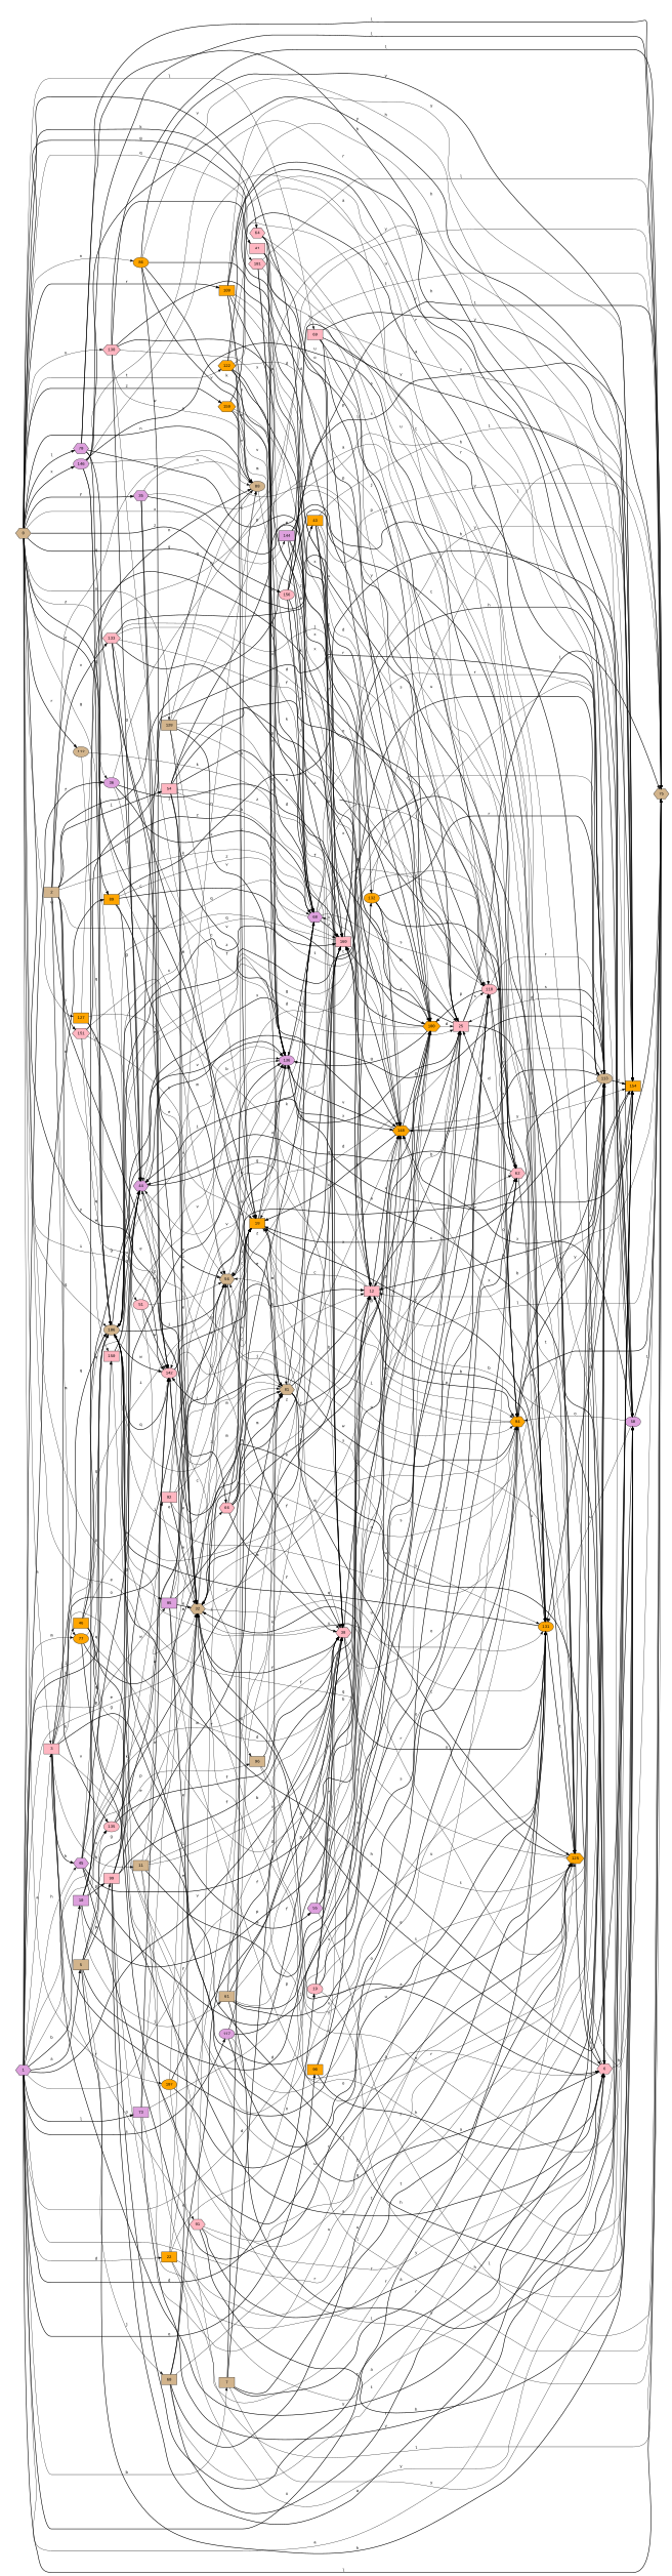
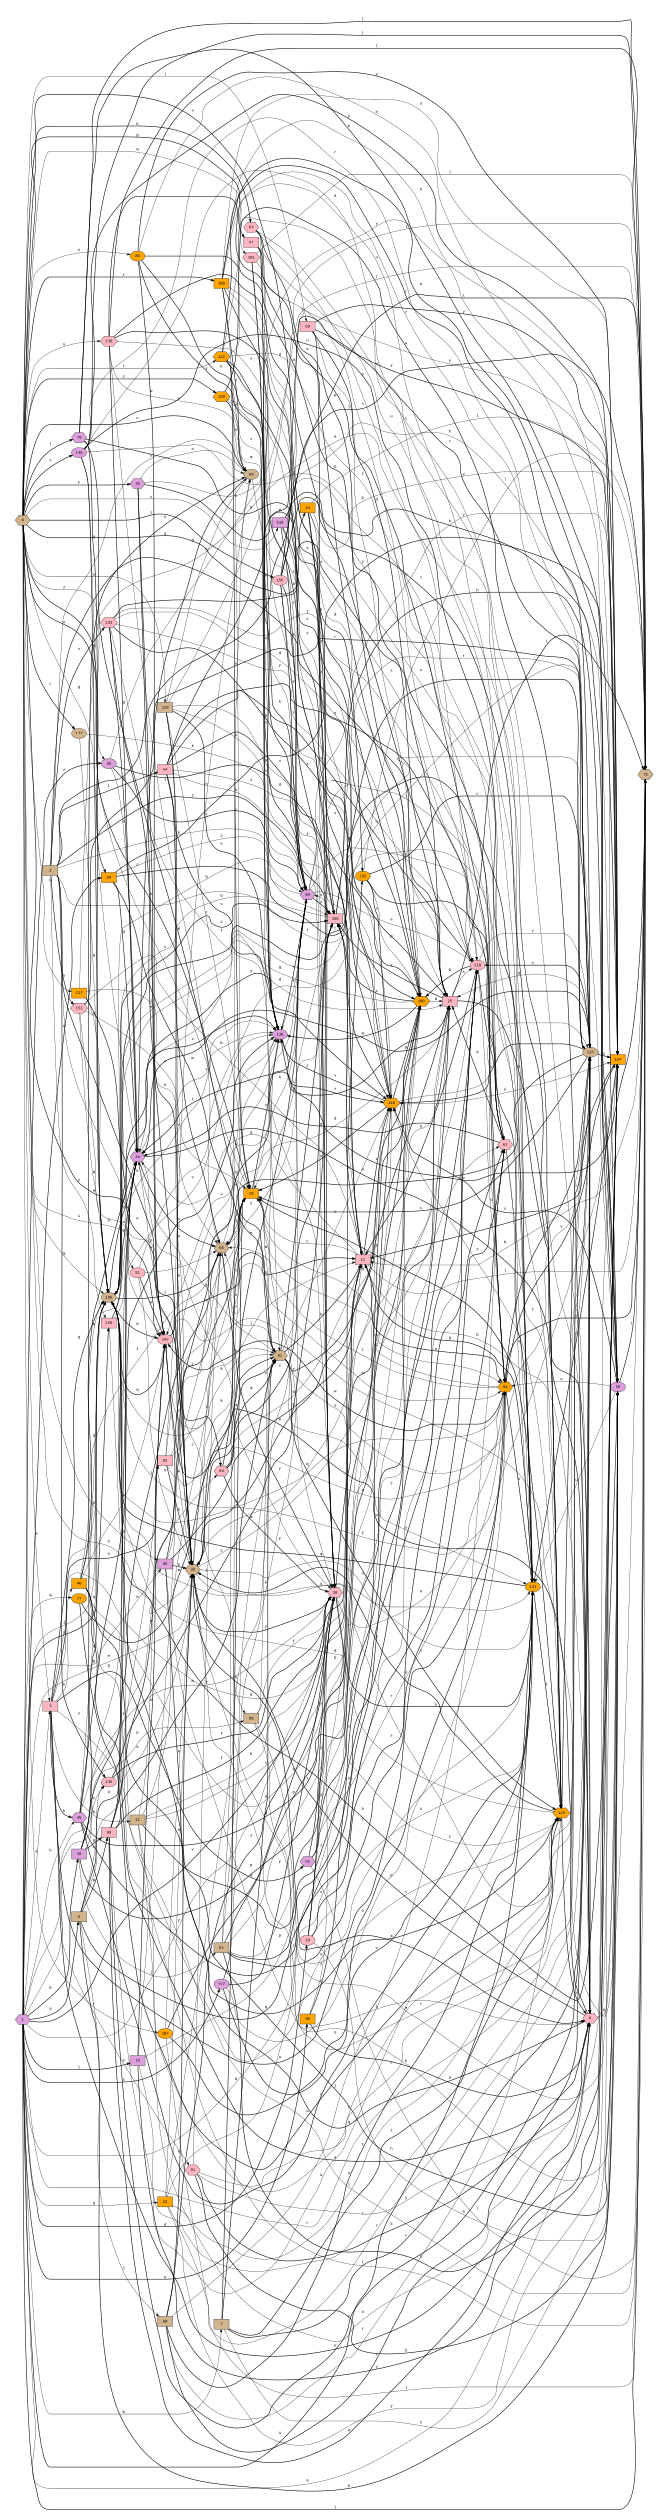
  strict digraph {
    fontname="Liberation Mono"
    rankdir=LR
    node [fillcolor=lightpink fontname="Liberation Mono" shape=box style=filled]
    edge [fontname="Liberation Mono" style=solid]
    0 [fillcolor=tan shape=hexagon]
    3
    18 [fillcolor=orange]
    32 [fillcolor=tan shape=hexagon]
    35 [fillcolor=plum shape=hexagon]
    36 [fillcolor=plum shape=ellipse]
    41
    n8 [fillcolor=orange label=43]
    44 [fillcolor=plum shape=hexagon]
    51 [shape=ellipse]
    64 [shape=hexagon]
    69
    70 [fillcolor=plum shape=hexagon]
    86 [fillcolor=orange shape=ellipse]
    88 [fillcolor=tan shape=ellipse]
    89 [fillcolor=orange]
    95 [fillcolor=plum]
    101 [shape=hexagon]
    106 [fillcolor=tan shape=ellipse]
    107 [fillcolor=orange shape=ellipse]
    109 [fillcolor=orange]
    112 [fillcolor=tan shape=ellipse]
    122 [fillcolor=orange shape=hexagon]
    127 [fillcolor=orange]
    128 [fillcolor=tan]
    130 [shape=hexagon]
    132 [fillcolor=orange shape=ellipse]
    142 [shape=ellipse]
    144 [fillcolor=plum]
    146 [fillcolor=plum shape=ellipse]
    156 [shape=ellipse]
    159 [fillcolor=orange shape=hexagon]
    25
    45 [fillcolor=plum shape=hexagon]
    75 [fillcolor=tan shape=hexagon]
    11 [fillcolor=tan]
    46 [fillcolor=orange]
    55 [fillcolor=plum shape=hexagon]
    56 [fillcolor=tan shape=hexagon]
    91 [shape=hexagon]
    92
    94 [fillcolor=orange shape=hexagon]
    154 [fillcolor=orange]
    38 [shape=hexagon]
    68 [fillcolor=plum shape=hexagon]
    81 [fillcolor=tan shape=hexagon]
    136 [fillcolor=plum shape=ellipse]
    6 [shape=hexagon]
    113 [fillcolor=tan shape=ellipse]
    131 [fillcolor=orange shape=ellipse]
    118 [shape=ellipse]
    50 [fillcolor=plum shape=ellipse]
    62 [shape=hexagon]
    100 [fillcolor=orange shape=hexagon]
    160
    125 [fillcolor=orange shape=hexagon]
    12
    148 [fillcolor=orange shape=hexagon]
    1 [fillcolor=plum shape=hexagon]
    5 [fillcolor=tan]
    7 [fillcolor=tan]
    10 [fillcolor=plum]
    19 [shape=ellipse]
    22 [fillcolor=orange]
    66 [shape=hexagon]
    73 [fillcolor=plum]
    77 [fillcolor=orange shape=ellipse]
    90 [fillcolor=orange]
    96 [fillcolor=tan]
    117 [fillcolor=plum shape=ellipse]
    150
    135 [shape=ellipse]
    60 [fillcolor=tan]
    99
    61 [fillcolor=tan]
    54
    2 [fillcolor=tan]
    133 [shape=hexagon]
    151 [shape=hexagon]
    0 -> 3 [label=a]
    0 -> 18 [label=c style=bold]
    0 -> 32 [label=e]
    0 -> 35 [label=f style=bold]
    0 -> 36 [label=f]
    0 -> 41 [label=g style=bold]
    0 -> n8 [label=g style=bold]
    0 -> 44 [label=g]
    0 -> 51 [label=i]
    0 -> 64 [label=k style=bold]
    0 -> 69 [label=l]
    0 -> 70 [label=l style=bold]
    0 -> 86 [label=n]
    0 -> 88 [label=n style=bold]
    0 -> 89 [label=o style=bold]
    0 -> 95 [label=p]
    0 -> 101 [label=q]
    0 -> 106 [label=q]
    0 -> 107 [label=r]
    0 -> 109 [label=r style=bold]
    0 -> 112 [label=r style=bold]
    0 -> 122 [label=t]
    0 -> 127 [label=u]
    0 -> 128 [label=u]
    0 -> 130 [label=u]
    0 -> 132 [label=v style=bold]
    0 -> 142 [label=w style=bold]
    0 -> 144 [label=x]
    0 -> 146 [label=x style=bold]
    0 -> 156 [label=z style=bold]
    0 -> 159 [label=z style=bold]
    3 -> 106 [label=q style=bold]
    3 -> 25 [label=d]
    3 -> 45 [label=h style=bold]
    3 -> 75 [label=l]
    3 -> 11 [label=b]
    3 -> 46 [label=h]
    3 -> 55 [label=i style=bold]
    3 -> 56 [label=i]
    3 -> 91 [label=o]
    3 -> 92 [label=o style=bold]
    3 -> 94 [label=o style=bold]
    3 -> 154 [label=y style=bold]
    18 -> 56 [label=i]
    18 -> 94 [label=o]
    18 -> 38 [label=f]
    18 -> 68 [label=k]
    18 -> 81 [label=m]
    18 -> 136 [label=v style=bold]
    32 -> 56 [label=i]
    32 -> 38 [label=f style=bold]
    32 -> 81 [label=m style=bold]
    32 -> 136 [label=v]
    32 -> 6 [label=a style=bold]
    32 -> 113 [label=r]
    32 -> 131 [label=u]
    32 -> 118 [label=s]
    32 -> 50 [label=h]
    32 -> 62 [label=j]
    35 -> 32 [label=e style=bold]
    35 -> 88 [label=n]
    35 -> 142 [label=w style=bold]
    35 -> 154 [label=y]
    35 -> 100 [label=p style=bold]
    36 -> 44 [label=g]
    36 -> 25 [label=d style=bold]
    36 -> 75 [label=l]
    36 -> 68 [label=k style=bold]
    41 -> 136 [label=v style=bold]
    41 -> 131 [label=u]
    41 -> 100 [label=p style=bold]
    n8 -> 75 [label=l]
    n8 -> 154 [label=y]
    n8 -> 38 [label=f style=bold]
    n8 -> 131 [label=u]
    n8 -> 118 [label=s]
    n8 -> 160 [label=z style=bold]
    44 -> 142 [label=w]
    44 -> 56 [label=i style=bold]
    44 -> 38 [label=f]
    44 -> 136 [label=v]
    44 -> 6 [label=a style=bold]
    51 -> 32 [label=e]
    51 -> 142 [label=w style=bold]
    51 -> 56 [label=i]
    51 -> 50 [label=h]
    64 -> 38 [label=f]
    64 -> 136 [label=v]
    64 -> 118 [label=s]
    64 -> 100 [label=p style=bold]
    64 -> 160 [label=z]
    64 -> 125 [label=t]
    69 -> 25 [label=d style=bold]
    69 -> 154 [label=y style=bold]
    69 -> 38 [label=f style=bold]
    69 -> 113 [label=r style=bold]
    69 -> 100 [label=p]
    70 -> 106 [label=q style=bold]
    70 -> 75 [label=l style=bold]
    70 -> 81 [label=m style=bold]
    70 -> 50 [label=h style=bold]
    70 -> 100 [label=p style=bold]
    86 -> 142 [label=w style=bold]
    86 -> 25 [label=d style=bold]
    86 -> 154 [label=y style=bold]
    86 -> 68 [label=k style=bold]
    86 -> 136 [label=v style=bold]
    86 -> 50 [label=h]
    88 -> 44 [label=g style=bold]
    88 -> 160 [label=z]
    89 -> 44 [label=g style=bold]
    89 -> 154 [label=y style=bold]
    89 -> 81 [label=m style=bold]
    89 -> 160 [label=z]
    89 -> 125 [label=t style=bold]
    95 -> 32 [label=e style=bold]
    95 -> 56 [label=i]
    95 -> 68 [label=k style=bold]
    95 -> 6 [label=a]
    95 -> 50 [label=h style=bold]
    95 -> 100 [label=p style=bold]
    101 -> 75 [label=l]
    101 -> 68 [label=k style=bold]
    101 -> 136 [label=v]
    101 -> 118 [label=s]
    106 -> 44 [label=g style=bold]
    106 -> 142 [label=w style=bold]
    106 -> 25 [label=d]
    106 -> 56 [label=i style=bold]
    106 -> 154 [label=y]
    106 -> 136 [label=v style=bold]
    106 -> 113 [label=r]
    106 -> 131 [label=u]
    106 -> 50 [label=h style=bold]
    106 -> 160 [label=z style=bold]
    106 -> 12 [label=b]
    106 -> 148 [label=x style=bold]
    107 -> 32 [label=e]
    107 -> 75 [label=l]
    107 -> 94 [label=o style=bold]
    107 -> 100 [label=p style=bold]
    109 -> 18 [label=c]
    109 -> 88 [label=n style=bold]
    109 -> 25 [label=d]
    109 -> 154 [label=y]
    109 -> 113 [label=r style=bold]
    109 -> 131 [label=u]
    109 -> 50 [label=h]
    109 -> 12 [label=b style=bold]
    109 -> 148 [label=x]
    112 -> 106 [label=q]
    112 -> 68 [label=k]
    122 -> 18 [label=c style=bold]
    122 -> 88 [label=n]
    122 -> 68 [label=k style=bold]
    122 -> 113 [label=r]
    122 -> 131 [label=u]
    122 -> 50 [label=h style=bold]
    122 -> 62 [label=j]
    122 -> 148 [label=x style=bold]
    127 -> 32 [label=e style=bold]
    127 -> 106 [label=q]
    127 -> 56 [label=i]
    127 -> 6 [label=a]
    128 -> 18 [label=c]
    128 -> 32 [label=e]
    128 -> 88 [label=n]
    128 -> 75 [label=l]
-   128 -> 56 [label=i]
+   128 -> 56 [label=i style=bold]
    128 -> 68 [label=k]
    128 -> 136 [label=v style=bold]
    128 -> 12 [label=b]
    130 -> 44 [label=g style=bold]
    130 -> 88 [label=n]
    130 -> 25 [label=d style=bold]
    130 -> 75 [label=l style=bold]
    130 -> 56 [label=i]
    130 -> 94 [label=o style=bold]
    130 -> 100 [label=p style=bold]
    130 -> 148 [label=x]
    132 -> 75 [label=l]
    132 -> 113 [label=r style=bold]
    132 -> 62 [label=j style=bold]
    132 -> 100 [label=p]
    132 -> 148 [label=x style=bold]
    142 -> 32 [label=e]
    142 -> 106 [label=q style=bold]
    142 -> 75 [label=l]
    142 -> 81 [label=m]
    142 -> 12 [label=b style=bold]
    144 -> 154 [label=y]
    144 -> 68 [label=k style=bold]
    144 -> 131 [label=u]
    144 -> 50 [label=h]
    144 -> 12 [label=b]
    144 -> 148 [label=x style=bold]
    146 -> 18 [label=c]
    146 -> 106 [label=q style=bold]
    146 -> 75 [label=l style=bold]
    146 -> 154 [label=y style=bold]
    146 -> 6 [label=a]
    146 -> 113 [label=r]
    146 -> 131 [label=u style=bold]
    146 -> 62 [label=j]
    156 -> 75 [label=l style=bold]
    156 -> 38 [label=f]
    156 -> 68 [label=k style=bold]
    156 -> 50 [label=h style=bold]
    156 -> 160 [label=z style=bold]
    156 -> 125 [label=t style=bold]
    159 -> 88 [label=n]
    159 -> 38 [label=f]
    159 -> 81 [label=m]
    159 -> 136 [label=v]
    159 -> 6 [label=a style=bold]
    159 -> 148 [label=x]
    25 -> 44 [label=g style=bold]
    25 -> 75 [label=l style=bold]
    25 -> 6 [label=a style=bold]
    25 -> 118 [label=s]
    25 -> 160 [label=z style=bold]
    45 -> 88 [label=n style=bold]
    45 -> 106 [label=q]
    45 -> 25 [label=d style=bold]
    45 -> 38 [label=f]
    45 -> 136 [label=v style=bold]
    45 -> 131 [label=u style=bold]
    45 -> 62 [label=j style=bold]
    75 -> 94 [label=o style=bold]
    75 -> 136 [label=v style=bold]
    75 -> 12 [label=b]
    11 -> 18 [label=c]
    11 -> 142 [label=w]
    11 -> 6 [label=a]
    11 -> 62 [label=j style=bold]
    11 -> 125 [label=t]
    11 -> 12 [label=b]
    11 -> 148 [label=x]
    46 -> 44 [label=g style=bold]
    46 -> 106 [label=q]
    46 -> 142 [label=w]
    46 -> 25 [label=d]
    46 -> 75 [label=l]
    46 -> 136 [label=v]
    46 -> 6 [label=a style=bold]
    46 -> 125 [label=t style=bold]
    55 -> 75 [label=l]
    55 -> 94 [label=o]
    55 -> 38 [label=f style=bold]
    55 -> 118 [label=s style=bold]
    56 -> 18 [label=c]
    56 -> 88 [label=n]
    56 -> 25 [label=d]
    56 -> 94 [label=o]
    56 -> 38 [label=f style=bold]
    91 -> 56 [label=i]
    91 -> 154 [label=y]
    91 -> 6 [label=a style=bold]
    91 -> 113 [label=r]
    91 -> 50 [label=h style=bold]
    92 -> 18 [label=c]
    92 -> 32 [label=e style=bold]
    92 -> 88 [label=n]
    92 -> 81 [label=m]
    92 -> 136 [label=v]
    92 -> 160 [label=z]
    94 -> 18 [label=c]
    94 -> 106 [label=q]
    94 -> 142 [label=w style=bold]
    94 -> 56 [label=i]
    94 -> 154 [label=y style=bold]
    94 -> 113 [label=r style=bold]
    94 -> 131 [label=u style=bold]
    154 -> 131 [label=u style=bold]
    154 -> 12 [label=b style=bold]
    38 -> 94 [label=o]
    38 -> 131 [label=u style=bold]
    38 -> 100 [label=p style=bold]
    38 -> 125 [label=t]
    68 -> 32 [label=e style=bold]
    68 -> 106 [label=q]
    68 -> 142 [label=w]
    68 -> 94 [label=o]
    68 -> 154 [label=y]
    68 -> 136 [label=v style=bold]
    68 -> 118 [label=s]
    68 -> 62 [label=j]
    68 -> 160 [label=z style=bold]
    81 -> 44 [label=g]
    81 -> 25 [label=d style=bold]
    81 -> 56 [label=i]
    81 -> 113 [label=r]
    81 -> 131 [label=u]
    81 -> 160 [label=z style=bold]
    81 -> 125 [label=t style=bold]
    81 -> 12 [label=b style=bold]
    81 -> 148 [label=x]
    136 -> 68 [label=k]
    136 -> 148 [label=x style=bold]
    6 -> 32 [label=e style=bold]
    6 -> 106 [label=q style=bold]
    6 -> 142 [label=w style=bold]
    6 -> 50 [label=h]
    6 -> 12 [label=b]
    113 -> 18 [label=c style=bold]
    113 -> 44 [label=g style=bold]
    113 -> 106 [label=q style=bold]
    113 -> 25 [label=d]
    113 -> 56 [label=i style=bold]
    113 -> 154 [label=y style=bold]
    113 -> 118 [label=s style=bold]
    113 -> 148 [label=x style=bold]
    131 -> 106 [label=q style=bold]
    131 -> 125 [label=t style=bold]
    131 -> 12 [label=b style=bold]
    118 -> 94 [label=o]
    118 -> 113 [label=r]
    118 -> 62 [label=j style=bold]
    118 -> 100 [label=p style=bold]
    118 -> 12 [label=b style=bold]
    50 -> 32 [label=e]
    50 -> 75 [label=l style=bold]
    50 -> 94 [label=o]
    50 -> 131 [label=u]
    50 -> 148 [label=x style=bold]
    62 -> 44 [label=g style=bold]
    62 -> 25 [label=d style=bold]
    62 -> 131 [label=u]
    62 -> 125 [label=t]
    100 -> 44 [label=g]
    100 -> 25 [label=d]
    100 -> 136 [label=v style=bold]
    100 -> 160 [label=z style=bold]
    160 -> 18 [label=c]
    160 -> 106 [label=q]
    160 -> 68 [label=k]
    160 -> 113 [label=r]
    160 -> 50 [label=h style=bold]
    160 -> 12 [label=b]
    125 -> 18 [label=c style=bold]
    125 -> 32 [label=e style=bold]
    125 -> 106 [label=q]
    125 -> 6 [label=a style=bold]
    125 -> 113 [label=r style=bold]
    125 -> 148 [label=x]
    12 -> 18 [label=c]
    12 -> 32 [label=e style=bold]
    12 -> 44 [label=g]
    12 -> 75 [label=l]
    12 -> 94 [label=o style=bold]
    12 -> 160 [label=z style=bold]
    12 -> 148 [label=x style=bold]
    148 -> 18 [label=c style=bold]
    148 -> 154 [label=y]
    148 -> 136 [label=v style=bold]
    148 -> 113 [label=r]
    148 -> 100 [label=p style=bold]
    1 -> 3 [label=a]
    1 -> 32 [label=e]
    1 -> 36 [label=f style=bold]
    1 -> 89 [label=o style=bold]
    1 -> 95 [label=p]
    1 -> 106 [label=i]
    1 -> 132 [label=v style=bold]
    1 -> 25 [label=d]
    1 -> 45 [label=h]
    1 -> 75 [label=l style=bold]
    1 -> 38 [label=f]
    1 -> 6 [label=a]
    1 -> 113 [label=r]
    1 -> 131 [label=u style=bold]
    1 -> 5 [label=a style=bold]
    1 -> 7 [label=b]
    1 -> 10 [label=b style=bold]
    1 -> 19 [label=d style=bold]
    1 -> 22 [label=d]
    1 -> 66 [label=k]
    1 -> 73 [label=l style=bold]
    1 -> 77 [label=m]
    1 -> 90 [label=o style=bold]
    1 -> 96 [label=p]
    1 -> 117 [label=s style=bold]
    1 -> 150 [label=y style=bold]
    5 -> 32 [label=e]
    5 -> 44 [label=g style=bold]
    5 -> 25 [label=d style=bold]
    5 -> 50 [label=h style=bold]
    5 -> 135 [label=v]
    5 -> 60 [label=j]
    5 -> 99 [label=p style=bold]
    7 -> 18 [label=c style=bold]
    7 -> 154 [label=y]
    7 -> 81 [label=m style=bold]
    7 -> 113 [label=r style=bold]
    7 -> 125 [label=t style=bold]
    10 -> 44 [label=g]
    10 -> 106 [label=q style=bold]
    10 -> 56 [label=i style=bold]
    10 -> 100 [label=p style=bold]
    10 -> 135 [label=v]
    10 -> 99 [label=p style=bold]
    10 -> 61 [label=j]
    19 -> 38 [label=f style=bold]
    19 -> 131 [label=u]
    19 -> 118 [label=s style=bold]
    19 -> 50 [label=h]
    19 -> 12 [label=b]
    19 -> 148 [label=x]
    22 -> 32 [label=e]
    22 -> 154 [label=y]
    22 -> 68 [label=k]
    22 -> 113 [label=r]
    22 -> 118 [label=s]
    22 -> 125 [label=t]
    66 -> 18 [label=c style=bold]
    66 -> 94 [label=o]
    66 -> 38 [label=f style=bold]
    66 -> 81 [label=m style=bold]
    66 -> 160 [label=z style=bold]
    66 -> 12 [label=b]
    73 -> 142 [label=w style=bold]
    73 -> 154 [label=y style=bold]
    73 -> 136 [label=v]
    73 -> 113 [label=r]
    73 -> 100 [label=p]
    77 -> 106 [label=q]
    77 -> 81 [label=m style=bold]
    77 -> 125 [label=t style=bold]
    90 -> 38 [label=f]
    90 -> 6 [label=a style=bold]
    90 -> 148 [label=x style=bold]
    96 -> 38 [label=f]
    96 -> 136 [label=v]
    96 -> 113 [label=r]
    96 -> 125 [label=t]
    117 -> 18 [label=c]
    117 -> 94 [label=o]
    117 -> 38 [label=f style=bold]
    117 -> 68 [label=k]
    117 -> 131 [label=u style=bold]
    150 -> 44 [label=g style=bold]
    150 -> 136 [label=v]
    150 -> 131 [label=u]
    135 -> 38 [label=f style=bold]
    135 -> 160 [label=z style=bold]
    60 -> 32 [label=e style=bold]
    60 -> 38 [label=f style=bold]
    60 -> 113 [label=r style=bold]
    60 -> 131 [label=u style=bold]
    60 -> 62 [label=j]
    60 -> 125 [label=t]
    99 -> 18 [label=c style=bold]
    99 -> 44 [label=g style=bold]
    99 -> 142 [label=w]
    99 -> 38 [label=f style=bold]
    99 -> 81 [label=m style=bold]
    99 -> 6 [label=a style=bold]
    99 -> 113 [label=r style=bold]
    99 -> 131 [label=u]
    61 -> 18 [label=c]
    61 -> 154 [label=y style=bold]
    61 -> 81 [label=m]
    61 -> 118 [label=s style=bold]
    61 -> 62 [label=j style=bold]
    61 -> 100 [label=p]
    61 -> 12 [label=b style=bold]
    61 -> 148 [label=x]
    54 -> 32 [label=e style=bold]
    54 -> 94 [label=o style=bold]
    54 -> 154 [label=y style=bold]
    54 -> 68 [label=k]
    54 -> 136 [label=v style=bold]
    54 -> 118 [label=s style=bold]
    54 -> 160 [label=z]
    54 -> 148 [label=x style=bold]
    2 -> 88 [label=n]
    2 -> 75 [label=l style=bold]
    2 -> 68 [label=k]
    2 -> 118 [label=s style=bold]
    2 -> 160 [label=z style=bold]
    2 -> 125 [label=t]
    2 -> 66 [label=k style=bold]
-   2 -> 77 [label=m]
    2 -> 96 [label=p]
    2 -> 150 [label=y]
    2 -> 135 [label=v style=bold]
    2 -> 54 [label=i style=bold]
    2 -> 133 [label=v style=bold]
    2 -> 151 [label=y style=bold]
    133 -> 32 [label=e style=bold]
    133 -> 44 [label=g style=bold]
    133 -> 25 [label=d]
    133 -> 38 [label=f]
    133 -> 131 [label=u style=bold]
    133 -> 118 [label=s]
    133 -> 62 [label=j]
    133 -> 100 [label=p style=bold]
    151 -> 18 [label=c]
    151 -> 106 [label=q]
    151 -> 142 [label=w]
    151 -> 113 [label=r style=bold]
    151 -> 12 [label=b]
  }
